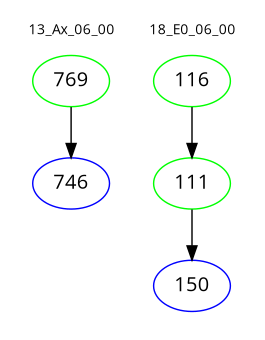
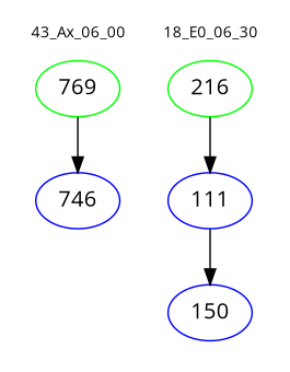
  digraph {
    fontname="Open Sans"
    node [color=green fontname="Open Sans"]
    edge [color=black fontname="Open Sans"]
    n1 [label=769]
    n2 [color=blue label=746]
-   n3 [label=116]
-   n4 [label=111]
+   n3 [label=216]
+   n4 [color=blue label=111]
    n5 [color=blue label=150]
    subgraph cluster_1 {
      color=white
      fontsize=10
-     label="13_Ax_06_00"
+     label="43_Ax_06_00"
      n1
      n2
    }
    subgraph cluster_2 {
      color=white
      fontsize=10
-     label="18_E0_06_00"
+     label="18_E0_06_30"
      n3
      n4
      n5
    }
    n1 -> n2
    n3 -> n4
    n4 -> n5
  }
